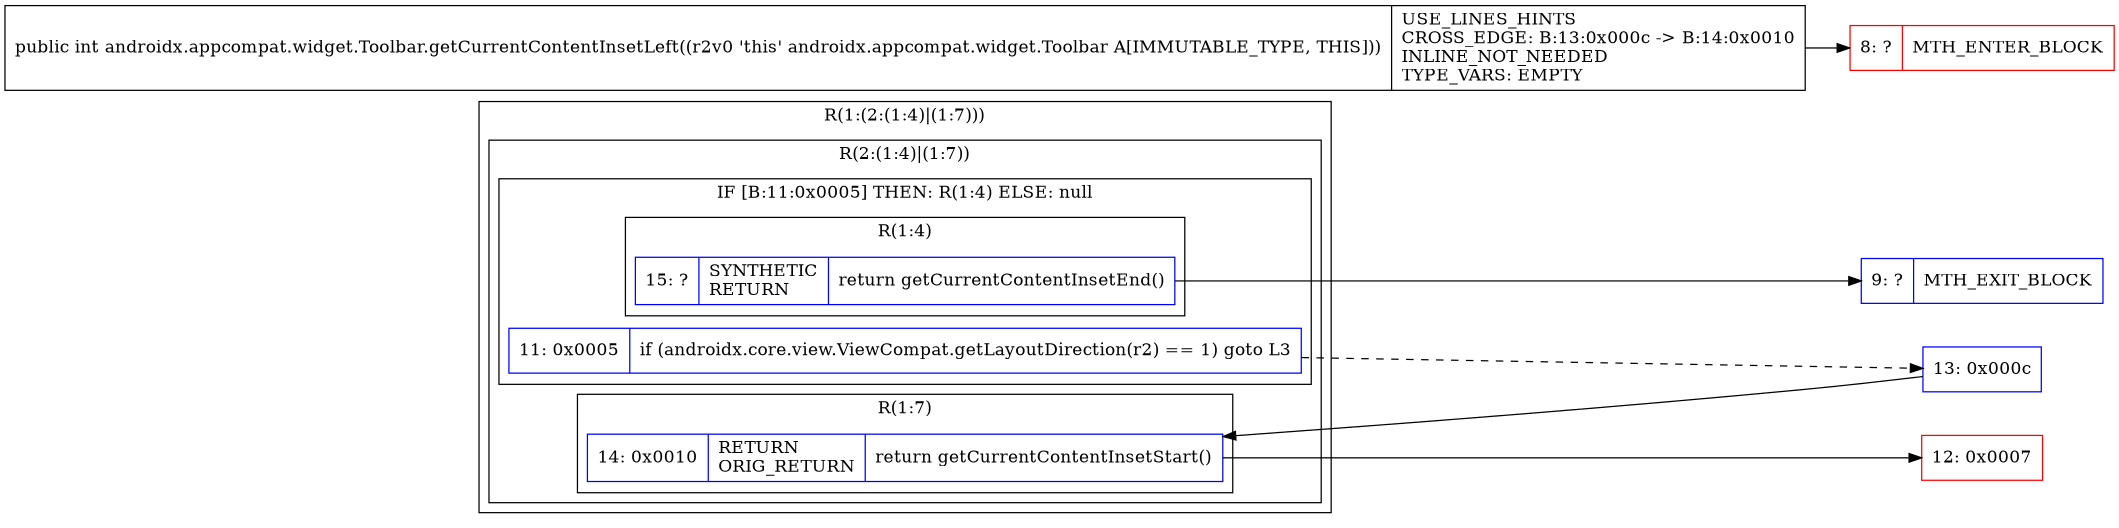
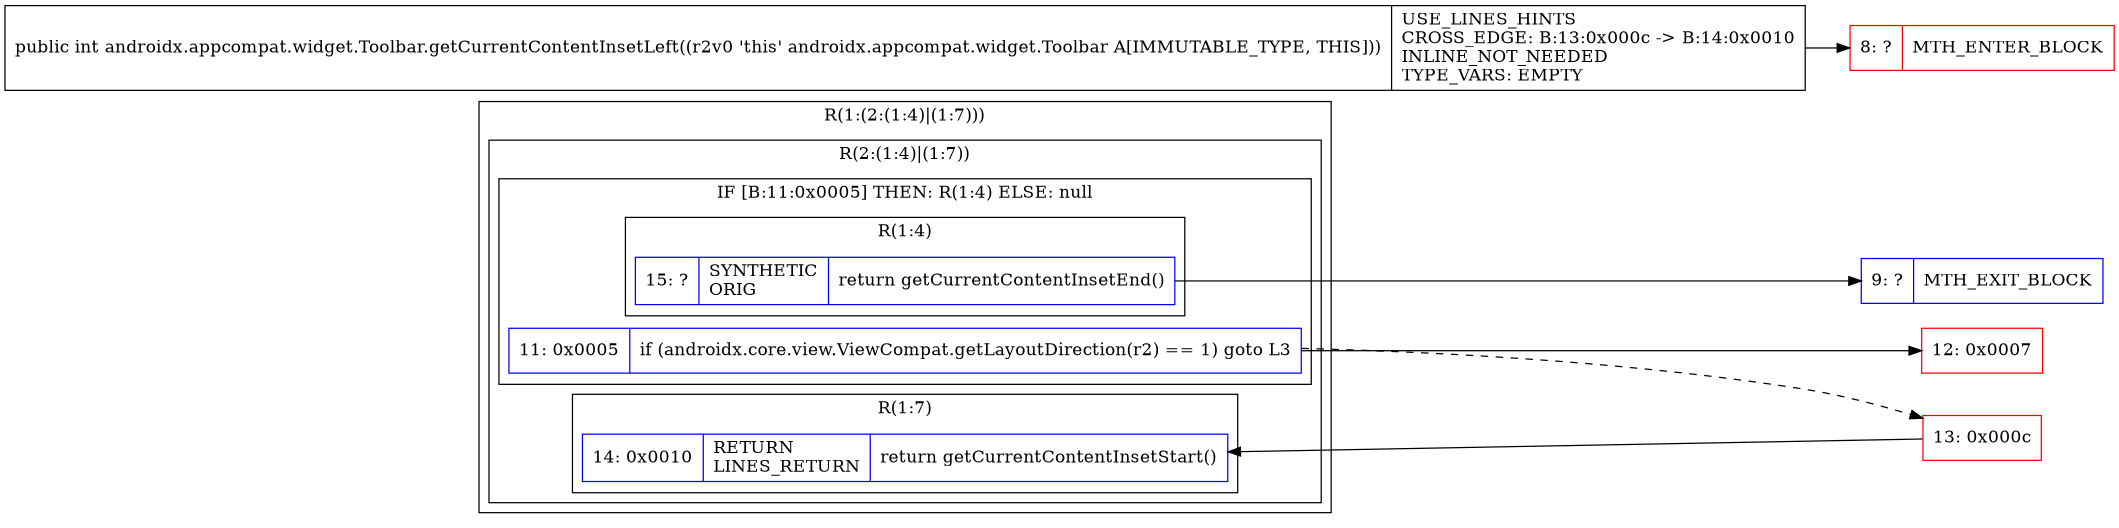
  digraph {
    rankdir=LR
    node [color=blue shape=record]
-   n1 [label="{15\:\ ?|SYNTHETIC\lRETURN\l|return getCurrentContentInsetEnd()\l}"]
+   n1 [label="{15\:\ ?|SYNTHETIC\lORIG\l|return getCurrentContentInsetEnd()\l}"]
    n2 [label="{11\:\ 0x0005|if (androidx.core.view.ViewCompat.getLayoutDirection(r2) == 1) goto L3\l}"]
-   n3 [label="{14\:\ 0x0010|RETURN\lORIG_RETURN\l|return getCurrentContentInsetStart()\l}"]
+   n3 [label="{14\:\ 0x0010|RETURN\lLINES_RETURN\l|return getCurrentContentInsetStart()\l}"]
    n4 [label="{9\:\ ?|MTH_EXIT_BLOCK\l}"]
    n5 [color=red label="{12\:\ 0x0007}"]
-   n6 [label="{13\:\ 0x000c}"]
+   n6 [color=red label="{13\:\ 0x000c}"]
    n7 [color=red label="{8\:\ ?|MTH_ENTER_BLOCK\l}"]
    n8 [label="{public int androidx.appcompat.widget.Toolbar.getCurrentContentInsetLeft((r2v0 'this' androidx.appcompat.widget.Toolbar A[IMMUTABLE_TYPE, THIS]))  | USE_LINES_HINTS\lCROSS_EDGE: B:13:0x000c \-\> B:14:0x0010\lINLINE_NOT_NEEDED\lTYPE_VARS: EMPTY\l}" color=""]
    subgraph cluster_1 {
      label="R(1:(2:(1:4)|(1:7)))"
      subgraph cluster_2 {
        label="R(2:(1:4)|(1:7))"
        subgraph cluster_3 {
          label="IF [B:11:0x0005] THEN: R(1:4) ELSE: null"
          n2
          subgraph cluster_4 {
            label="R(1:4)"
            n1
          }
        }
        subgraph cluster_5 {
          label="R(1:7)"
          n3
        }
      }
    }
    n1 -> n4
-   n3 -> n5
+   n2 -> n5
    n2 -> n6 [style=dashed]
    n6 -> n3
    n8 -> n7
  }
